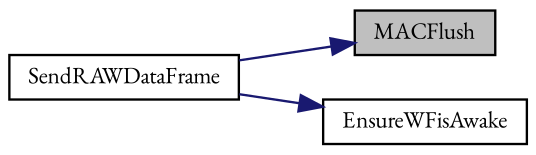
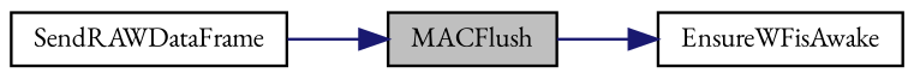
  digraph {
    fontname="EB Garamond"
    rankdir=LR
    node [color=black fillcolor=white fontname="EB Garamond" fontsize=10 shape=record style=filled]
    edge [color=midnightblue fontname="EB Garamond" fontsize=10 labelfontname=Helvetica labelfontsize=10 style=solid]
    n1 [fillcolor=grey75 fontcolor=black height=0.2 label=MACFlush width=0.4]
    n2 [height=0.2 label=EnsureWFisAwake width=0.4]
    n3 [height=0.2 label=SendRAWDataFrame width=0.4]
-   n3 -> n2
+   n1 -> n2
    n3 -> n1
  }
